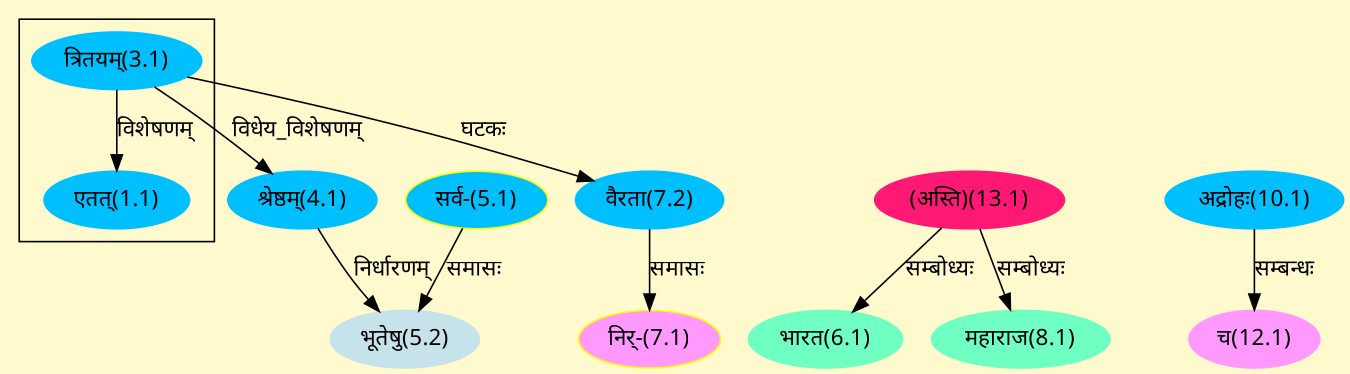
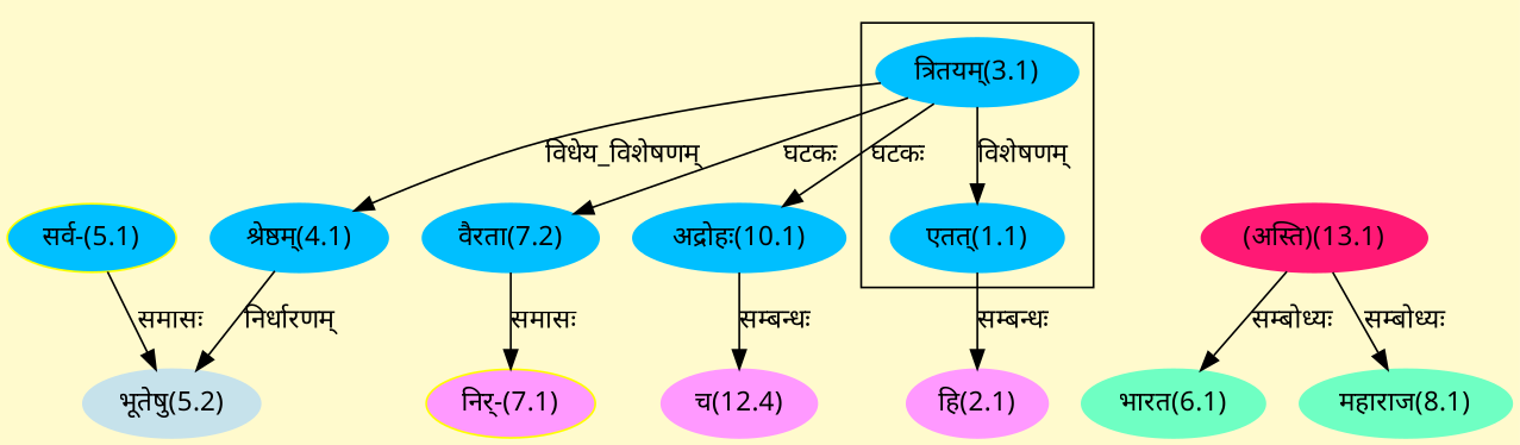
  digraph {
    bgcolor=lemonchiffon1
    compound=true
    fontname="Noto Sans"
    rankdir=BT
    node [color="#00BFFF" fontname="Noto Sans" style=filled]
    edge [dir=back fontname="Noto Sans"]
    n1 [label="एतत्(1.1)"]
    n2 [label="त्रितयम्(3.1)"]
    n3 [color="#FF1975" label="(अस्ति)(13.1)"]
+   n4 [color="#FF99FF" label="हि(2.1)"]
    n5 [label="श्रेष्ठम्(4.1)"]
    n6 [color="#FFFF00" fillcolor="#00BFFF" label="सर्व-(5.1)"]
    n7 [color="#C6E2EB" label="भूतेषु(5.2)"]
    n8 [color="#6FFFC3" label="भारत(6.1)"]
    n9 [color="#FFFF00" fillcolor="#FF99FF" label="निर्-(7.1)"]
    n10 [label="वैरता(7.2)"]
    n11 [color="#6FFFC3" label="महाराज(8.1)"]
    n12 [label="अद्रोहः(10.1)"]
-   n13 [color="#FF99FF" label="च(12.1)"]
+   n13 [color="#FF99FF" label="च(12.4)"]
    subgraph cluster_1 {
      n1
      n2
    }
    n1 -> n2 [label="विशेषणम्"]
+   n4 -> n1 [label="सम्बन्धः"]
    n5 -> n2 [label="विधेय_विशेषणम्"]
    n7 -> n5 [label="निर्धारणम्"]
    n7 -> n6 [label="समासः"]
    n8 -> n3 [label="सम्बोध्यः"]
    n9 -> n10 [label="समासः"]
    n10 -> n2 [label="घटकः"]
    n11 -> n3 [label="सम्बोध्यः"]
+   n12 -> n2 [label="घटकः"]
    n13 -> n12 [label="सम्बन्धः"]
  }
